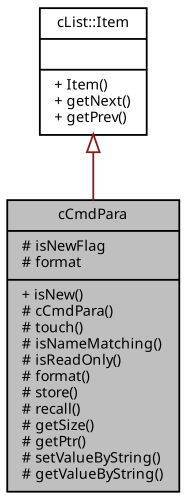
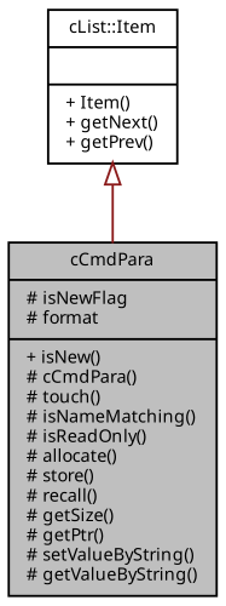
  digraph {
    node [color=black fontname=Sans fontsize=8 shape=record style=filled]
-   n1 [fillcolor=grey75 fontcolor=black height=0.2 label="{cCmdPara\n|# isNewFlag\l# format\l|+ isNew()\l# cCmdPara()\l# touch()\l# isNameMatching()\l# isReadOnly()\l# format()\l# store()\l# recall()\l# getSize()\l# getPtr()\l# setValueByString()\l# getValueByString()\l}" width=0.4]
+   n1 [fillcolor=grey75 fontcolor=black height=0.2 label="{cCmdPara\n|# isNewFlag\l# format\l|+ isNew()\l# cCmdPara()\l# touch()\l# isNameMatching()\l# isReadOnly()\l# allocate()\l# store()\l# recall()\l# getSize()\l# getPtr()\l# setValueByString()\l# getValueByString()\l}" width=0.4]
    n2 [fillcolor=white height=0.2 label="{cList::Item\n||+ Item()\l+ getNext()\l+ getPrev()\l}" width=0.4]
    n2 -> n1 [arrowtail=onormal color=firebrick4 dir=back fontname=Sans fontsize=8 labelfontname=Sans labelfontsize=8 style=solid]
  }
